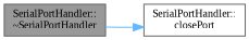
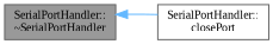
  digraph {
    rankdir=LR
    fontname="Liberation Serif"
    node [fontname="Liberation Serif" fontsize=10 shape=box style=filled]
    n1 [color=gray40 fillcolor=grey60 fontcolor=black height=0.2 label="SerialPortHandler::\l~SerialPortHandler" width=0.4]
    n2 [color=grey40 fillcolor=white height=0.2 label="SerialPortHandler::\lclosePort" width=0.4]
-   n1 -> n2 [color=steelblue1 fontname="Liberation Serif" fontsize=10 labelfontname=Helvetica labelfontsize=10 style=solid]
+   n2 -> n1 [color=steelblue1 fontname="Liberation Serif" fontsize=10 labelfontname=Helvetica labelfontsize=10 style=solid]
  }
